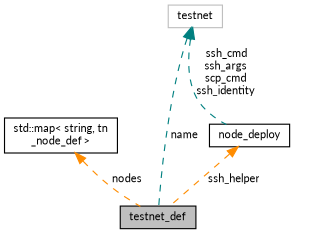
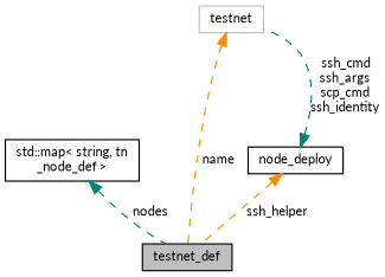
  digraph {
    fontname=Lato
    node [color=black fillcolor=white fontname=Lato fontsize=10 shape=record style=filled]
    edge [color=darkorange dir=back fontname=Lato fontsize=10 labelfontname=Helvetica labelfontsize=10 style=dashed]
    n1 [fillcolor=grey75 fontcolor=black height=0.2 label=testnet_def width=0.4]
    n2 [height=0.2 label="std::map\< string, tn\l_node_def \>" width=0.4]
    n3 [color=grey75 height=0.2 label=testnet width=0.4]
    n4 [height=0.2 label=node_deploy width=0.4]
-   n2 -> n1 [label=" nodes"]
-   n3 -> n1 [color=teal label=" name"]
-   n3 -> n4 [color=teal label=" ssh_cmd\nssh_args\nscp_cmd\nssh_identity"]
+   n2 -> n1 [color=teal label=" nodes"]
+   n3 -> n1 [label=" name"]
+   n4 -> n3 [color=teal label=" ssh_cmd\nssh_args\nscp_cmd\nssh_identity"]
    n4 -> n1 [label=" ssh_helper"]
  }
